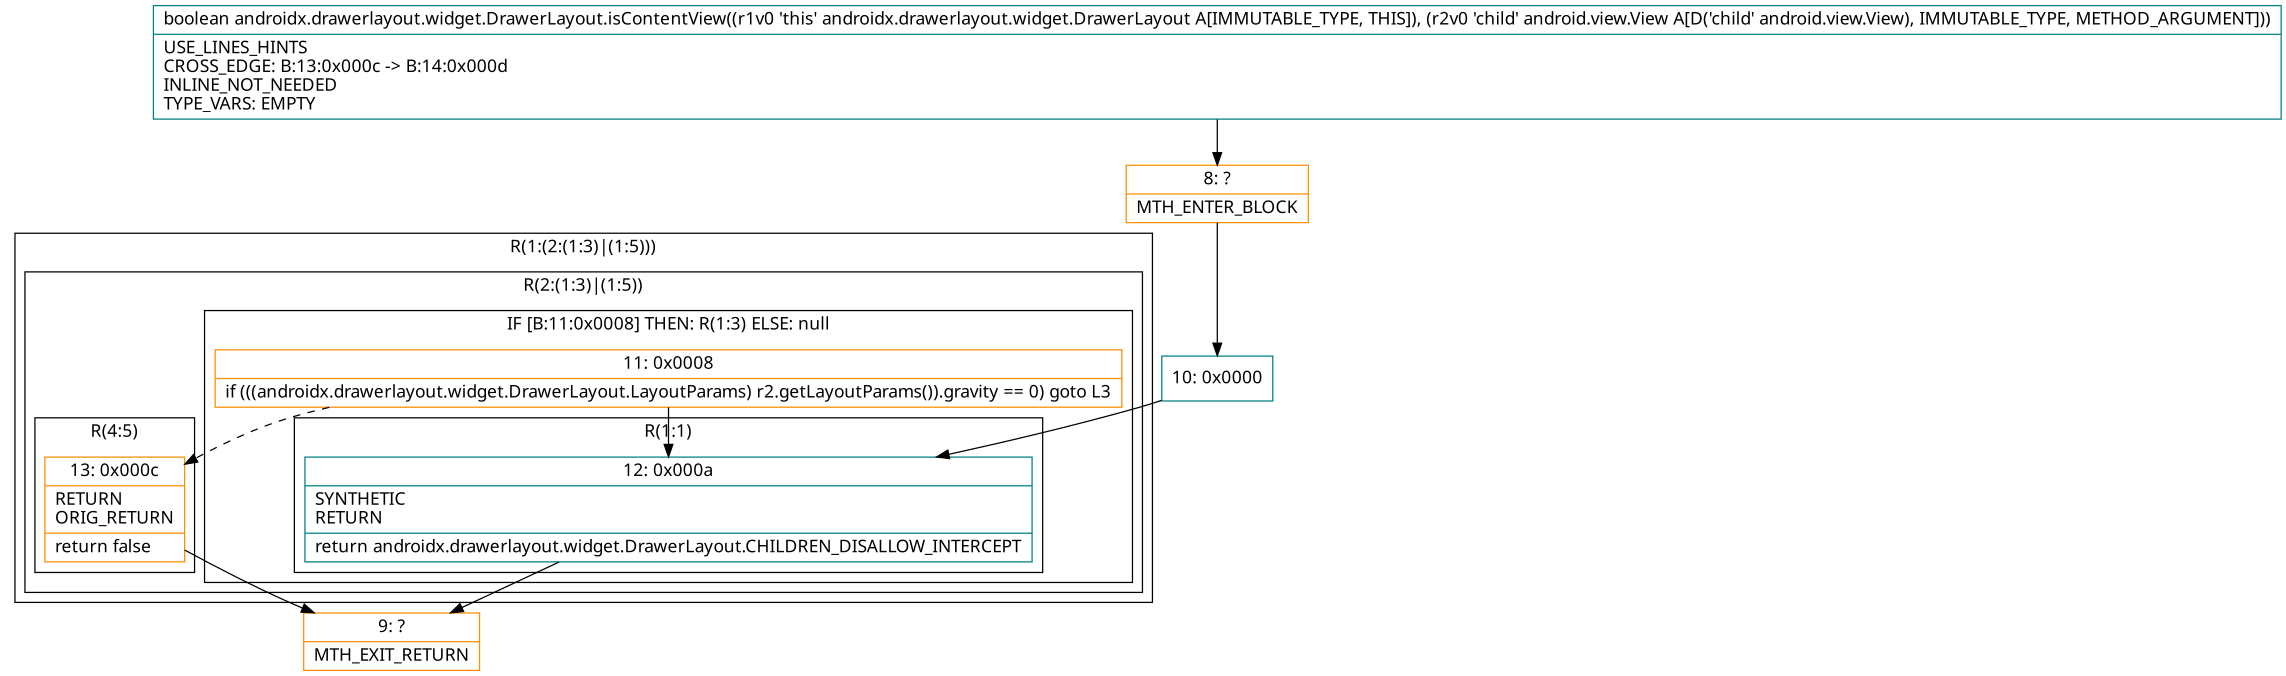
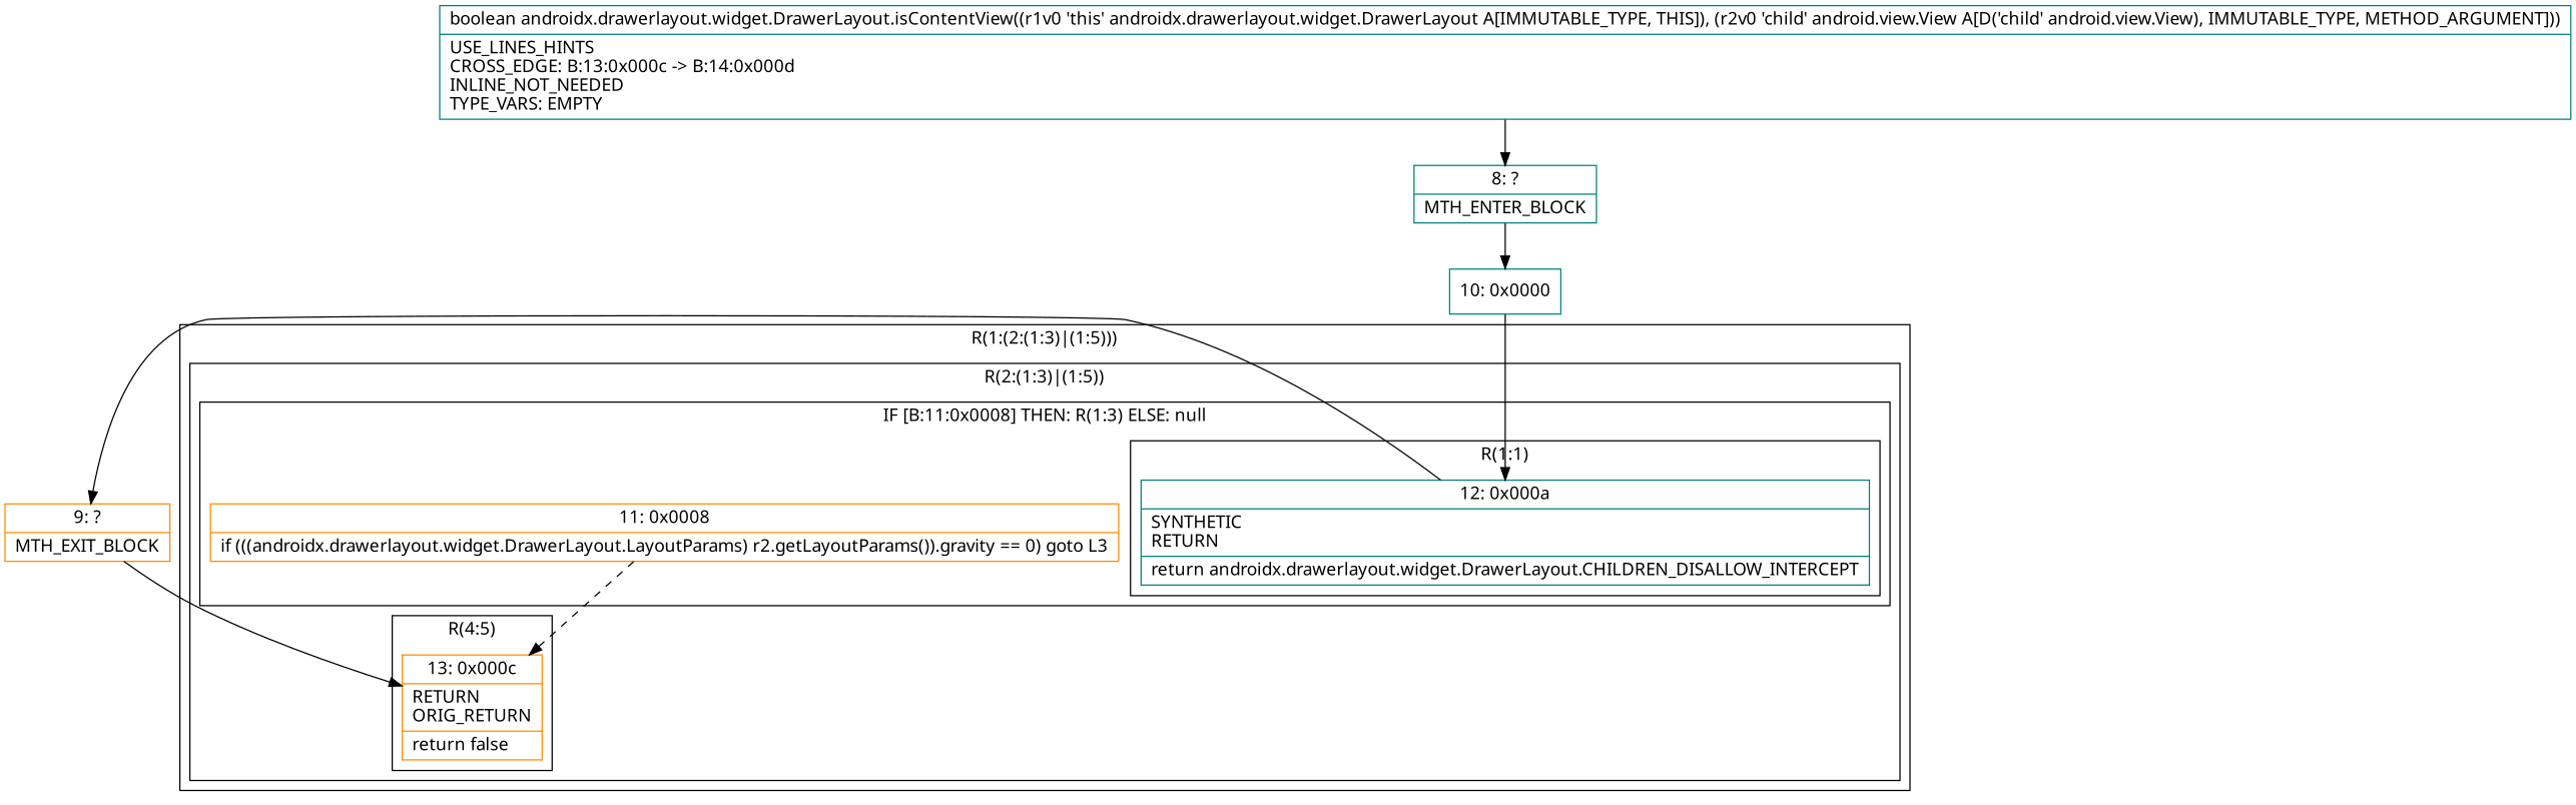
  digraph {
    fontname="Noto Sans"
    node [color=teal fontname="Noto Sans" shape=record]
    edge [fontname="Noto Sans"]
    n1 [label="{12\:\ 0x000a|SYNTHETIC\lRETURN\l|return androidx.drawerlayout.widget.DrawerLayout.CHILDREN_DISALLOW_INTERCEPT\l}"]
    n2 [color=darkorange label="{11\:\ 0x0008|if (((androidx.drawerlayout.widget.DrawerLayout.LayoutParams) r2.getLayoutParams()).gravity == 0) goto L3\l}"]
    n3 [color=darkorange label="{13\:\ 0x000c|RETURN\lORIG_RETURN\l|return false\l}"]
-   n4 [color=darkorange label="{9\:\ ?|MTH_EXIT_RETURN\l}"]
-   n5 [color=darkorange label="{8\:\ ?|MTH_ENTER_BLOCK\l}"]
+   n4 [color=darkorange label="{9\:\ ?|MTH_EXIT_BLOCK\l}"]
+   n5 [label="{8\:\ ?|MTH_ENTER_BLOCK\l}"]
    n6 [label="{10\:\ 0x0000}"]
    n7 [label="{boolean androidx.drawerlayout.widget.DrawerLayout.isContentView((r1v0 'this' androidx.drawerlayout.widget.DrawerLayout A[IMMUTABLE_TYPE, THIS]), (r2v0 'child' android.view.View A[D('child' android.view.View), IMMUTABLE_TYPE, METHOD_ARGUMENT]))  | USE_LINES_HINTS\lCROSS_EDGE: B:13:0x000c \-\> B:14:0x000d\lINLINE_NOT_NEEDED\lTYPE_VARS: EMPTY\l}"]
    subgraph cluster_1 {
      label="R(1:(2:(1:3)|(1:5)))"
      subgraph cluster_2 {
        label="R(2:(1:3)|(1:5))"
        subgraph cluster_3 {
          label="IF [B:11:0x0008] THEN: R(1:3) ELSE: null"
          n2
          subgraph cluster_4 {
            label="R(1:1)"
            n1
          }
        }
        subgraph cluster_5 {
          label="R(4:5)"
          n3
        }
      }
    }
    n1 -> n4
-   n2 -> n1
    n2 -> n3 [style=dashed]
-   n3 -> n4
+   n4 -> n3
    n5 -> n6
    n6 -> n1
    n7 -> n5
  }
